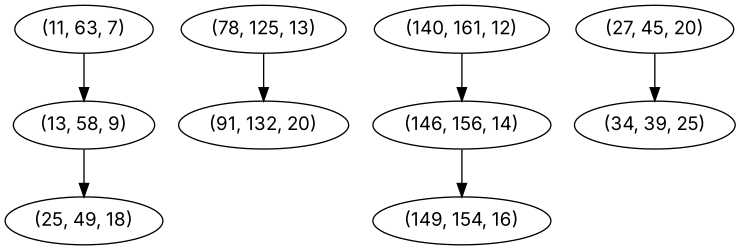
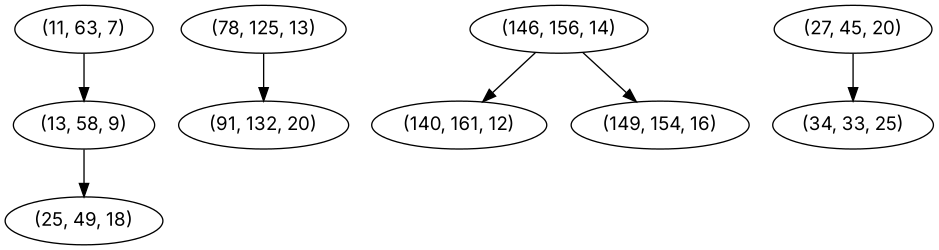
  digraph {
    fontname=Inter
    node [fontname=Inter]
    edge [fontname=Inter]
    "(11, 63, 7)"
    "(13, 58, 9)"
    n3 [label="(91, 132, 20)"]
    "(78, 125, 13)"
    "(140, 161, 12)"
    "(146, 156, 14)"
    "(25, 49, 18)"
    "(27, 45, 20)"
-   "(34, 39, 25)"
+   "(34, 39, 25)" [label="(34, 33, 25)"]
    "(149, 154, 16)"
    "(11, 63, 7)" -> "(13, 58, 9)"
    "(13, 58, 9)" -> "(25, 49, 18)"
    "(78, 125, 13)" -> n3
-   "(140, 161, 12)" -> "(146, 156, 14)"
+   "(146, 156, 14)" -> "(140, 161, 12)"
    "(146, 156, 14)" -> "(149, 154, 16)"
    "(27, 45, 20)" -> "(34, 39, 25)"
  }
